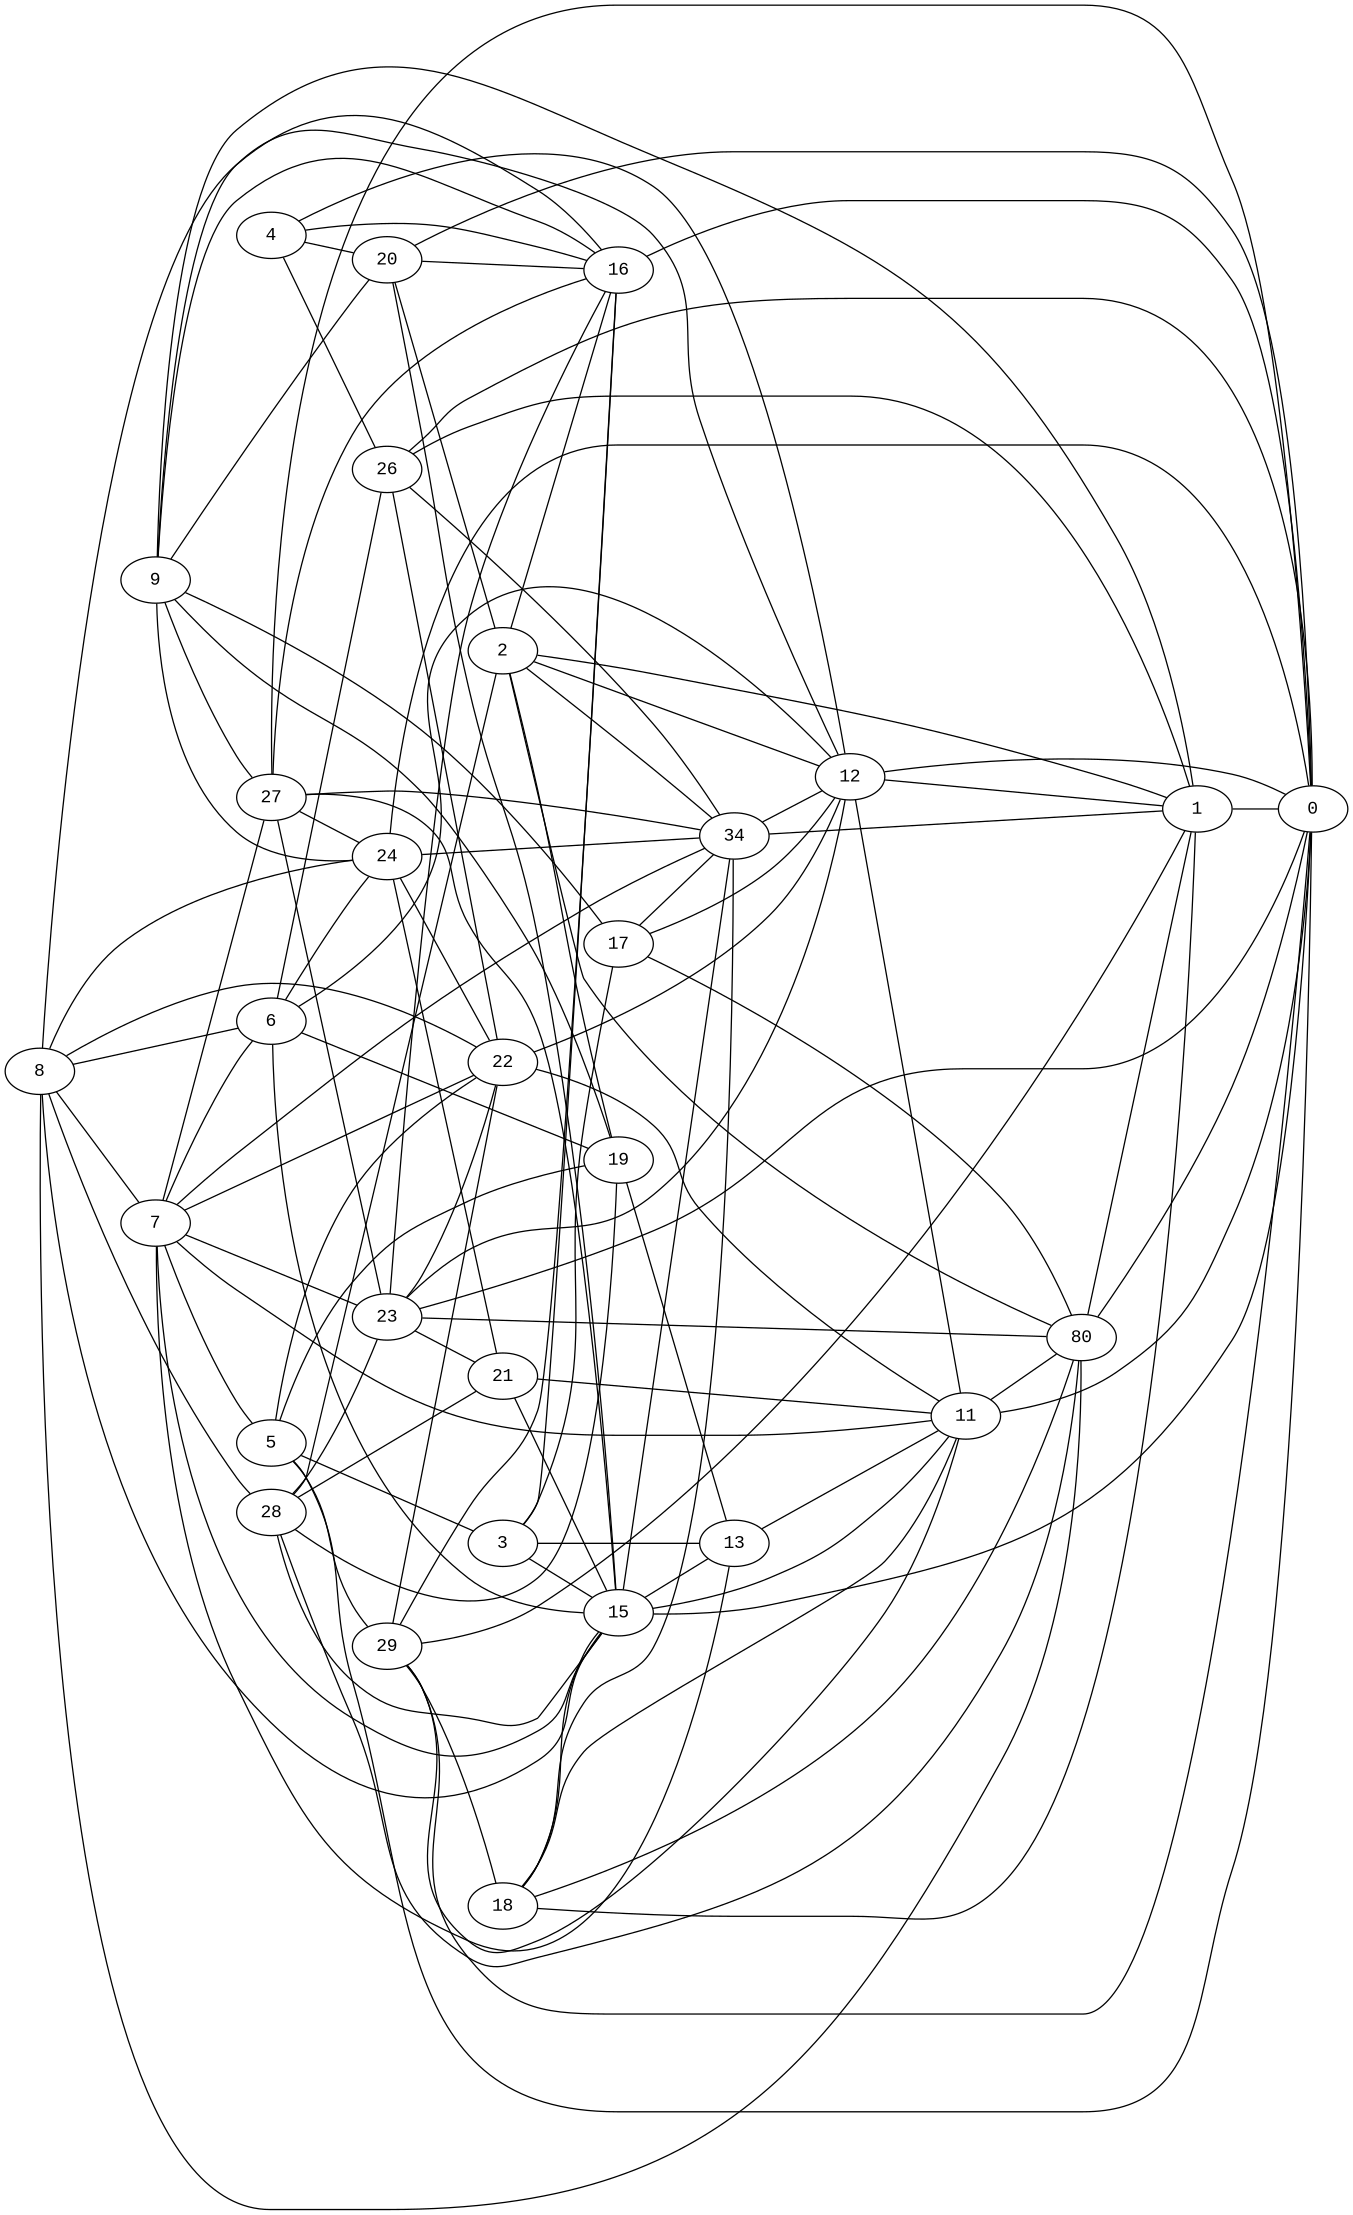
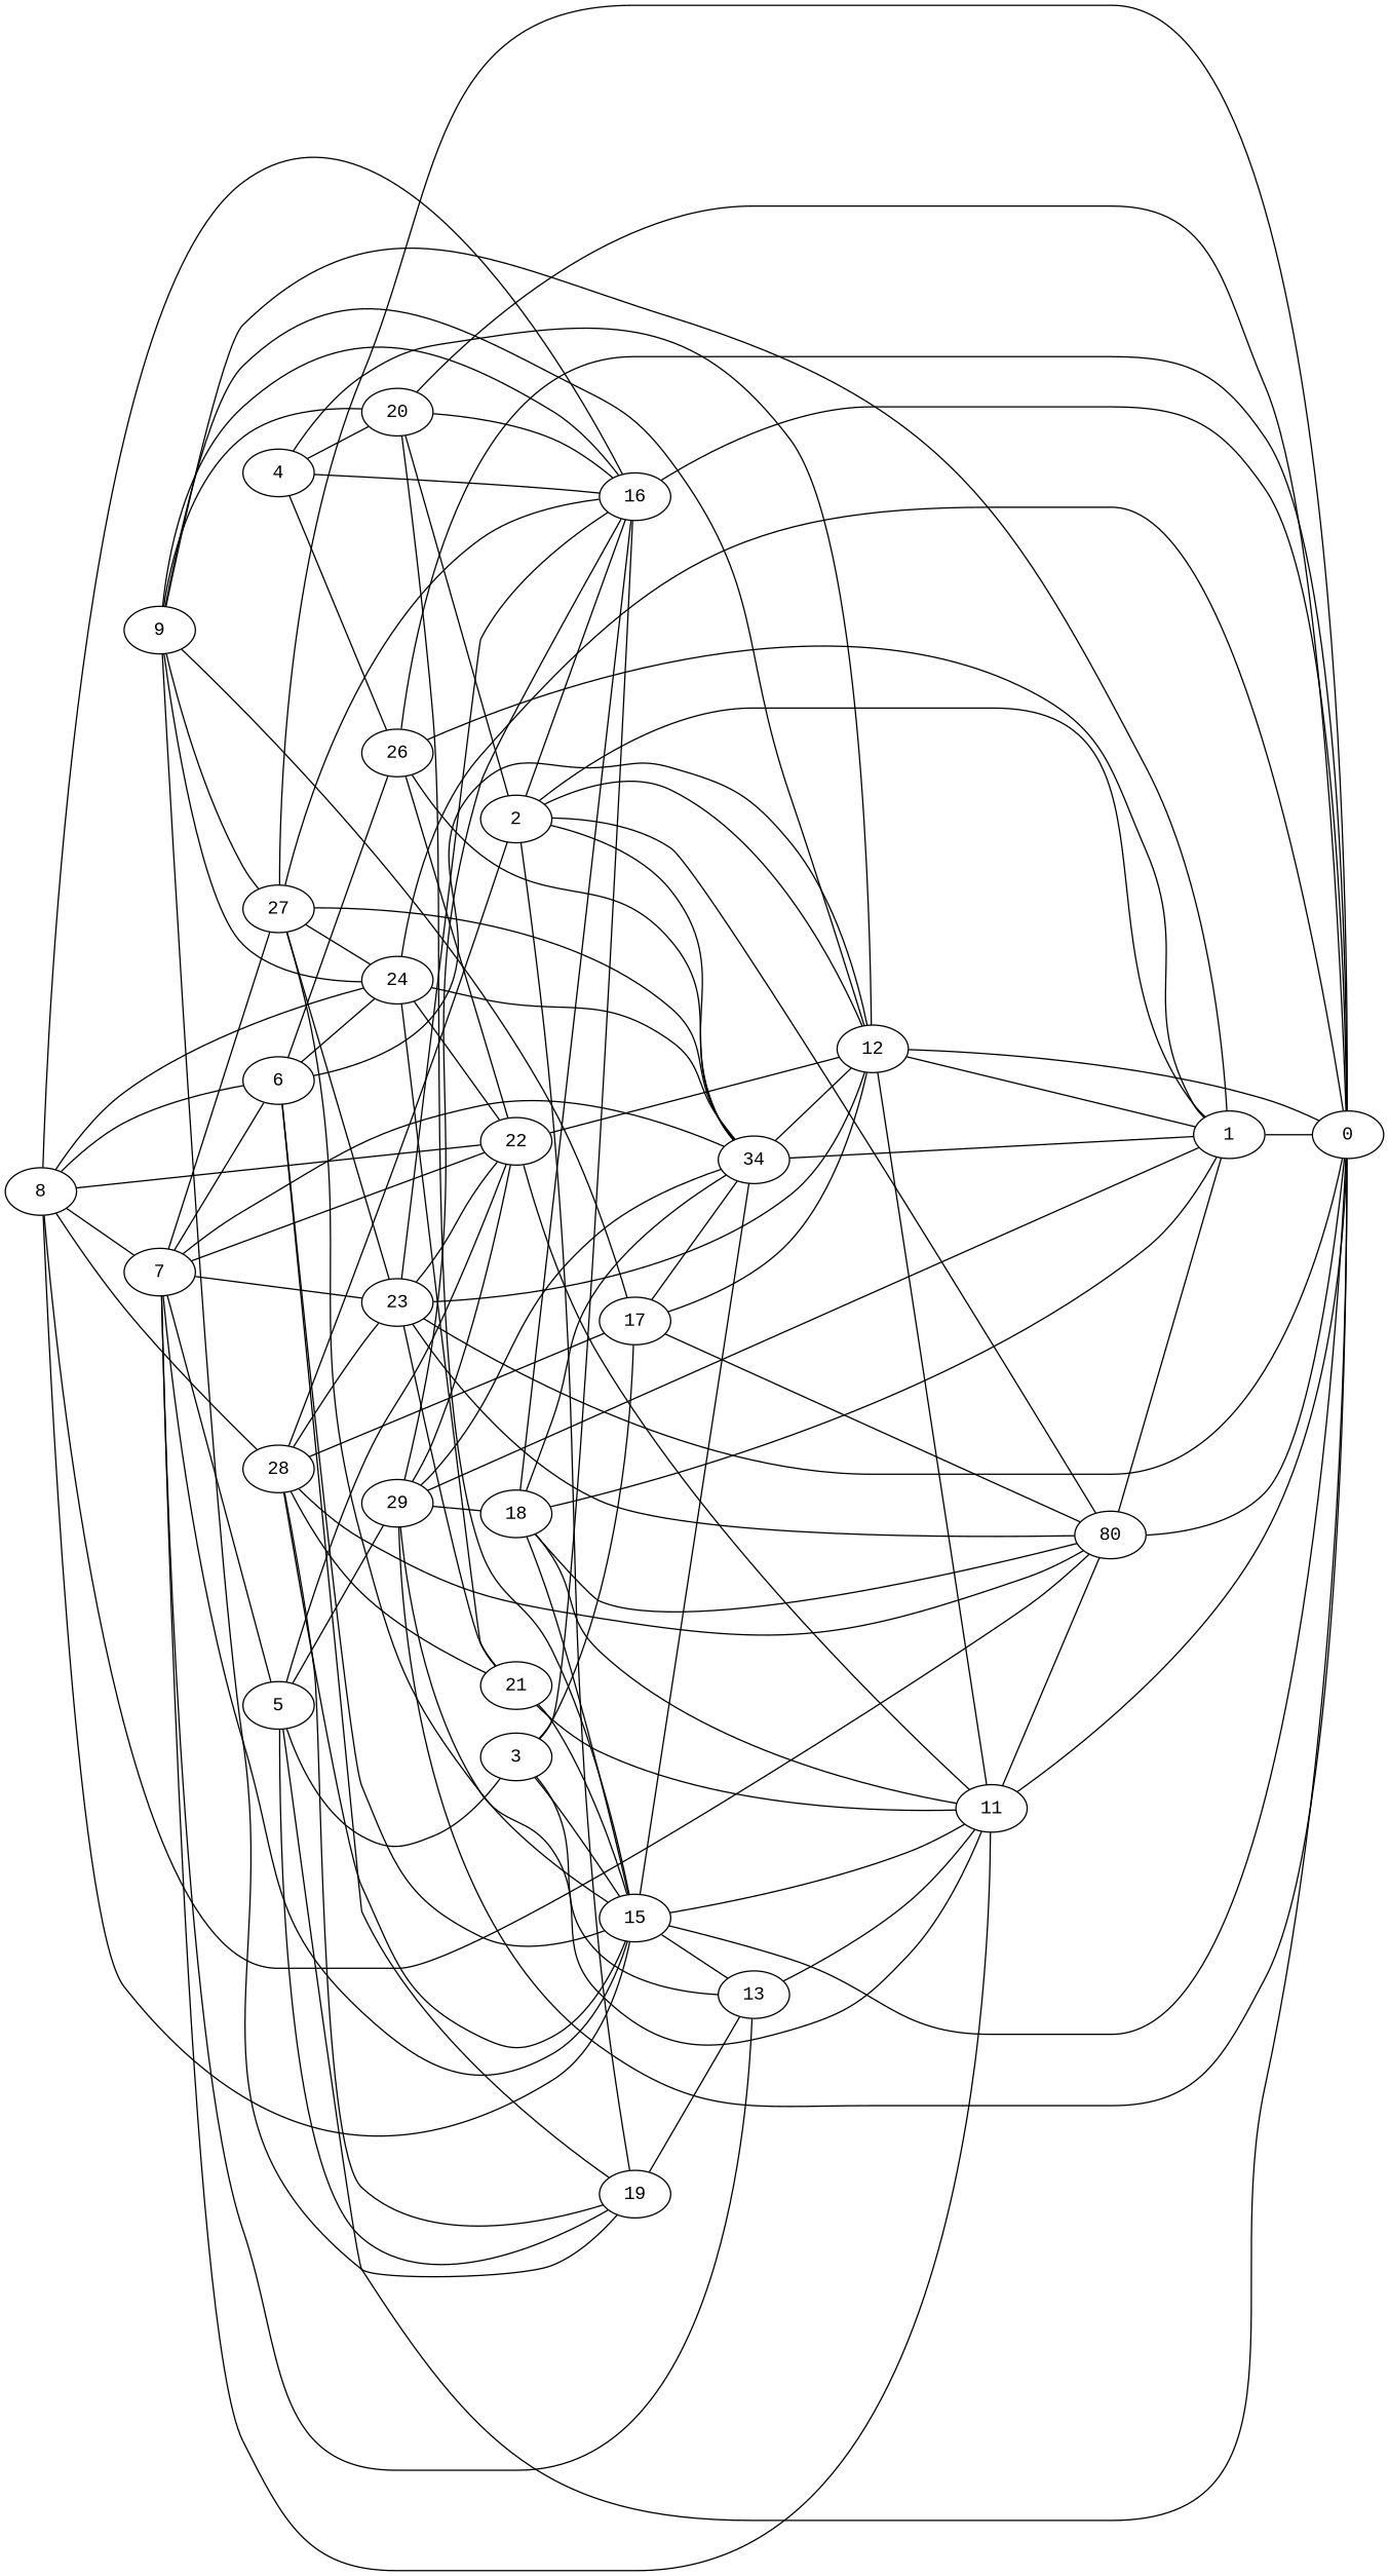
  digraph {
    fontname="Liberation Mono"
    rankdir=LR
    node [fontname="Liberation Mono"]
    edge [color=black dir=none fontname="Liberation Mono"]
    4
    12
    26
    16
    20
    0
    11
    1
    22
    n10 [label=34]
    15
    2
    28
    19
    n15 [label=80]
    21
    17
    23
    13
    29
    18
    9
    27
    24
    7
    6
    5
    3
    8
    subgraph sub_1 {
      4
      12
      26
      16
      20
      0
      11
      1
      22
      n10
      15
      2
      28
      19
      n15
      21
      17
      23
      13
      29
      18
      9
      27
      24
      7
      6
      5
      3
      8
    }
    4 -> 12
    4 -> 26
    4 -> 16
    4 -> 20
    12 -> 0
    12 -> 11
    12 -> 1
    26 -> 0
    26 -> 1
    26 -> 22
    26 -> n10
    16 -> 0
    20 -> 16
    20 -> 0
    20 -> 15
    20 -> 2
    11 -> 0
    11 -> n15
    1 -> 0
    22 -> 12
    22 -> 11
    n10 -> 12
    n10 -> 1
    15 -> 0
    15 -> 11
    15 -> n10
    15 -> 13
    2 -> 12
    2 -> 16
    2 -> 1
    2 -> n10
    2 -> 19
    2 -> n15
    28 -> 15
    28 -> 2
    28 -> 19
    28 -> n15
    28 -> 21
+   28 -> 17
    28 -> 23
    19 -> 13
    n15 -> 0
    n15 -> 1
    21 -> 11
    21 -> 15
    17 -> 12
    17 -> n10
    17 -> n15
    23 -> 12
    23 -> 16
    23 -> 0
    23 -> 22
    23 -> n15
    23 -> 21
    13 -> 11
    29 -> 16
    29 -> 0
    29 -> 11
    29 -> 1
    29 -> 22
+   29 -> n10
    29 -> 18
+   18 -> 16
    18 -> 11
    18 -> 1
    18 -> n10
    18 -> 15
    18 -> n15
    9 -> 12
    9 -> 16
    9 -> 20
    9 -> 1
    9 -> 19
    9 -> 17
    9 -> 27
    9 -> 24
    27 -> 16
    27 -> 0
    27 -> n10
    27 -> 15
    27 -> 23
    27 -> 24
    24 -> 0
    24 -> 22
    24 -> n10
    24 -> 21
    7 -> 11
    7 -> 22
    7 -> n10
    7 -> 15
    7 -> 23
    7 -> 13
    7 -> 27
    7 -> 6
    7 -> 5
    6 -> 12
    6 -> 26
    6 -> 15
    6 -> 19
    6 -> 24
    5 -> 0
    5 -> 22
    5 -> 19
    5 -> 29
    5 -> 3
    3 -> 16
    3 -> 15
    3 -> 17
    3 -> 13
    8 -> 16
    8 -> 22
    8 -> 15
    8 -> 28
    8 -> n15
    8 -> 24
    8 -> 7
    8 -> 6
  }
